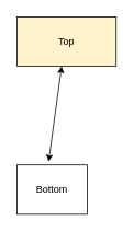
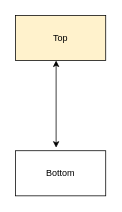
  <mxCell id="0" />
  <mxCell id="1" parent="0" />
  <mxCell id="2" value="Top" style="rounded=0;whiteSpace=wrap;html=1;fillColor=#fff2cc;" vertex="1" parent="1"><mxGeometry x="20" y="20" width="120" height="60" as="geometry" /></mxCell>
  <mxCell id="3" value="" style="endArrow=classic;startArrow=classic;html=1;rounded=0;exitX=0.45;exitY=-0.067;exitDx=0;exitDy=0;exitPerimeter=0;" edge="1" parent="1" source="4"><mxGeometry width="50" height="50" relative="1" as="geometry"><mxPoint x="59" y="200" as="sourcePoint" /><mxPoint x="74" y="80" as="targetPoint" /></mxGeometry></mxCell>
- <mxCell id="4" value="Bottom" style="rounded=0;whiteSpace=wrap;html=1;" vertex="1" parent="1"><mxGeometry x="20" y="200" width="85" height="60" as="geometry" /></mxCell>
+ <mxCell id="4" value="Bottom" style="rounded=0;whiteSpace=wrap;html=1;" vertex="1" parent="1"><mxGeometry x="20" y="200" width="120" height="60" as="geometry" /></mxCell>
